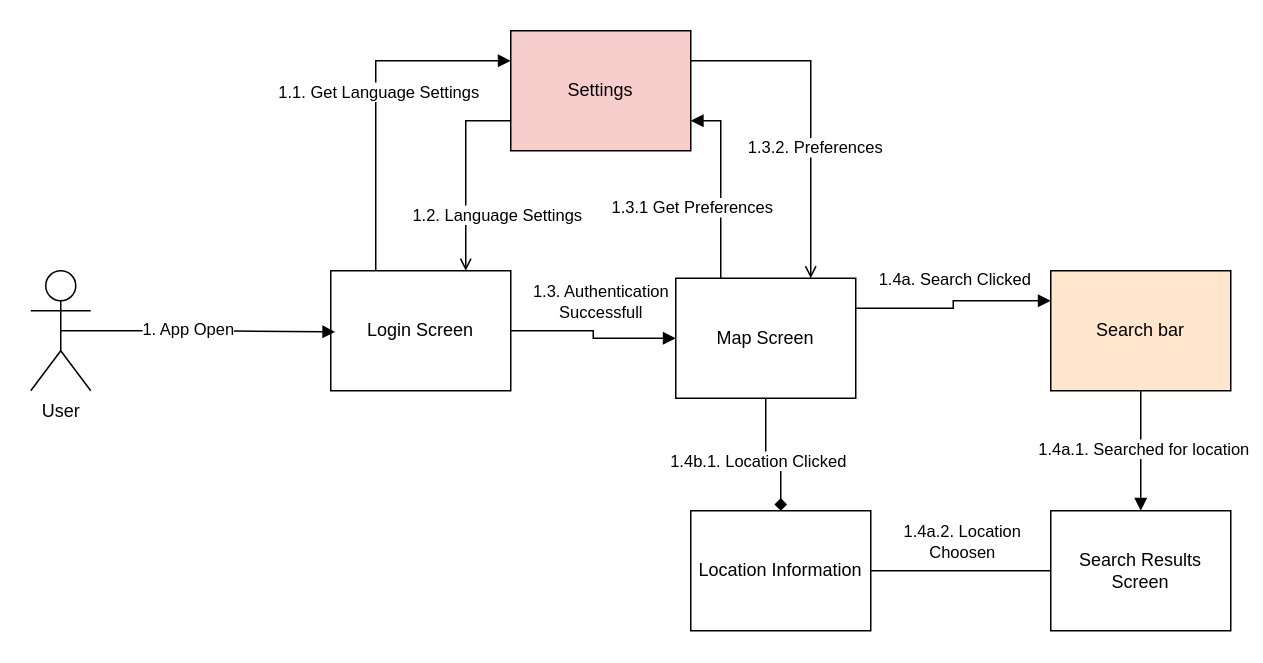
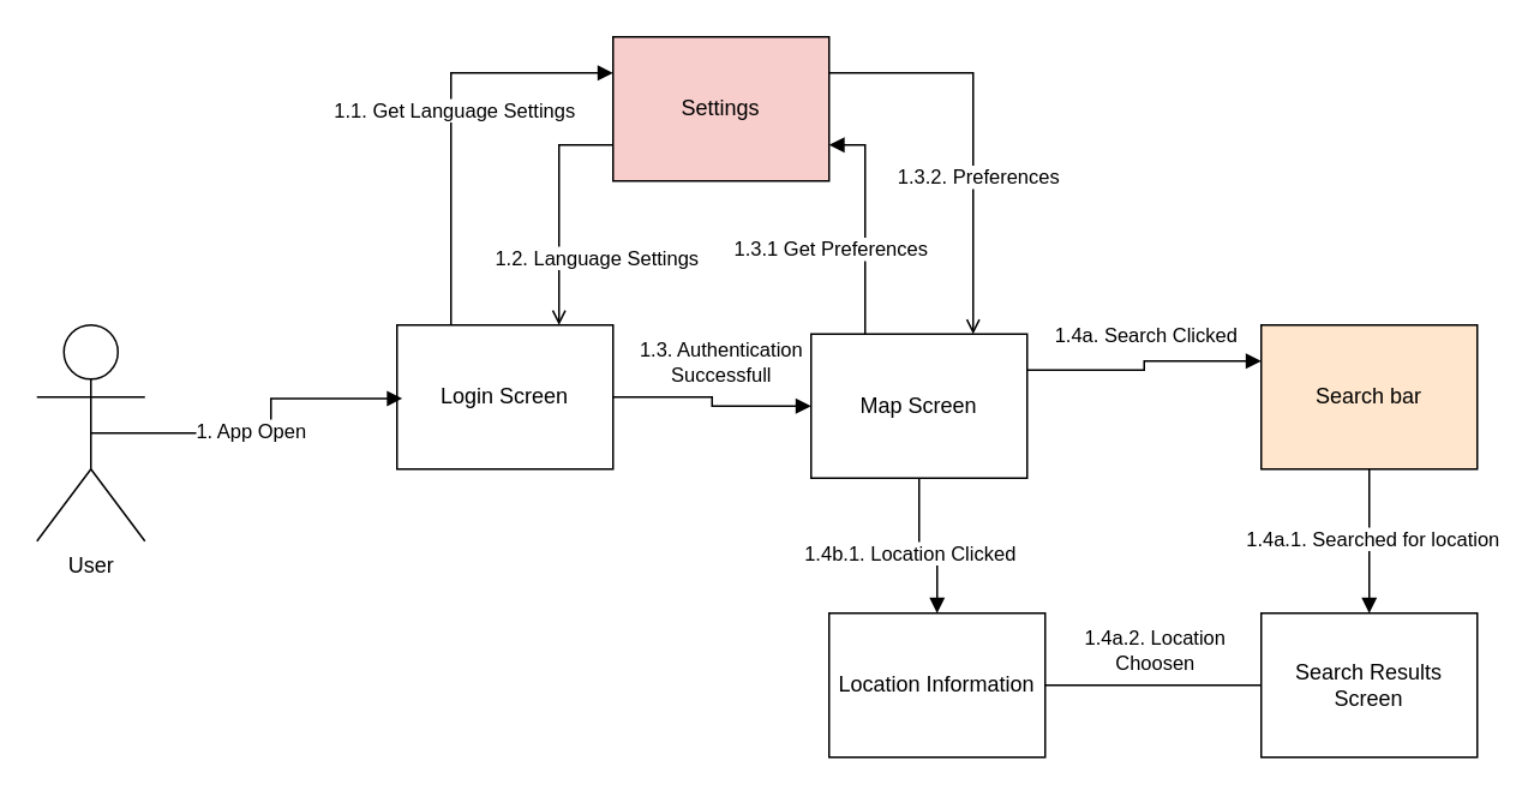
  <mxCell id="0" />
  <mxCell id="1" parent="0" />
- <mxCell id="2" value="User" style="shape=umlActor;verticalLabelPosition=bottom;verticalAlign=top;html=1;outlineConnect=0;" vertex="1" parent="1"><mxGeometry x="20" y="180" width="40" height="80" as="geometry" /></mxCell>
+ <mxCell id="2" value="User" style="shape=umlActor;verticalLabelPosition=bottom;verticalAlign=top;html=1;outlineConnect=0;" vertex="1" parent="1"><mxGeometry x="20" y="180" width="60" height="120" as="geometry" /></mxCell>
  <mxCell id="3" style="edgeStyle=orthogonalEdgeStyle;rounded=0;orthogonalLoop=1;jettySize=auto;html=1;exitX=1;exitY=0.5;exitDx=0;exitDy=0;entryX=0;entryY=0.5;entryDx=0;entryDy=0;endArrow=block;endFill=1;" edge="1" parent="1" source="7" target="14"><mxGeometry relative="1" as="geometry" /></mxCell>
  <mxCell id="4" value="1.3. Authentication&lt;br&gt;Successfull" style="edgeLabel;html=1;align=center;verticalAlign=middle;resizable=0;points=[];" vertex="1" connectable="0" parent="3"><mxGeometry x="-0.623" relative="1" as="geometry"><mxPoint x="37" y="-20" as="offset" /></mxGeometry></mxCell>
  <mxCell id="5" style="edgeStyle=orthogonalEdgeStyle;rounded=0;orthogonalLoop=1;jettySize=auto;html=1;exitX=0.25;exitY=0;exitDx=0;exitDy=0;entryX=0;entryY=0.25;entryDx=0;entryDy=0;endArrow=block;endFill=1;" edge="1" parent="1" source="7" target="23"><mxGeometry relative="1" as="geometry" /></mxCell>
  <mxCell id="6" value="1.1. Get Language Settings" style="edgeLabel;html=1;align=center;verticalAlign=middle;resizable=0;points=[];" vertex="1" connectable="0" parent="5"><mxGeometry x="0.002" y="-1" relative="1" as="geometry"><mxPoint y="-5" as="offset" /></mxGeometry></mxCell>
  <mxCell id="7" value="Login Screen" style="rounded=0;whiteSpace=wrap;html=1;" vertex="1" parent="1"><mxGeometry x="220" y="180" width="120" height="80" as="geometry" /></mxCell>
- <mxCell id="8" style="edgeStyle=orthogonalEdgeStyle;rounded=0;orthogonalLoop=1;jettySize=auto;html=1;exitX=0.5;exitY=1;exitDx=0;exitDy=0;entryX=0.5;entryY=0;entryDx=0;entryDy=0;endArrow=diamond;endFill=1;" edge="1" parent="1" source="14" target="15"><mxGeometry relative="1" as="geometry" /></mxCell>
+ <mxCell id="8" style="edgeStyle=orthogonalEdgeStyle;rounded=0;orthogonalLoop=1;jettySize=auto;html=1;exitX=0.5;exitY=1;exitDx=0;exitDy=0;entryX=0.5;entryY=0;entryDx=0;entryDy=0;endArrow=block;endFill=1;" edge="1" parent="1" source="14" target="15"><mxGeometry relative="1" as="geometry" /></mxCell>
  <mxCell id="9" value="1.4b.1. Location Clicked" style="edgeLabel;html=1;align=center;verticalAlign=middle;resizable=0;points=[];" vertex="1" connectable="0" parent="8"><mxGeometry x="-0.055" y="-2" relative="1" as="geometry"><mxPoint x="-8" y="2" as="offset" /></mxGeometry></mxCell>
  <mxCell id="10" style="edgeStyle=orthogonalEdgeStyle;rounded=0;orthogonalLoop=1;jettySize=auto;html=1;exitX=1;exitY=0.25;exitDx=0;exitDy=0;entryX=0;entryY=0.25;entryDx=0;entryDy=0;endArrow=block;endFill=1;" edge="1" parent="1" source="14" target="18"><mxGeometry relative="1" as="geometry" /></mxCell>
  <mxCell id="11" value="1.4a. Search Clicked" style="edgeLabel;html=1;align=center;verticalAlign=middle;resizable=0;points=[];" vertex="1" connectable="0" parent="10"><mxGeometry x="-0.35" relative="1" as="geometry"><mxPoint x="21" y="-20" as="offset" /></mxGeometry></mxCell>
  <mxCell id="12" style="edgeStyle=orthogonalEdgeStyle;rounded=0;orthogonalLoop=1;jettySize=auto;html=1;exitX=0.25;exitY=0;exitDx=0;exitDy=0;entryX=1;entryY=0.75;entryDx=0;entryDy=0;endArrow=block;endFill=1;" edge="1" parent="1" source="14" target="23"><mxGeometry relative="1" as="geometry" /></mxCell>
  <mxCell id="13" value="1.3.1 Get Preferences" style="edgeLabel;html=1;align=center;verticalAlign=middle;resizable=0;points=[];" vertex="1" connectable="0" parent="12"><mxGeometry x="-0.077" y="-1" relative="1" as="geometry"><mxPoint x="-21" y="10" as="offset" /></mxGeometry></mxCell>
  <mxCell id="14" value="Map Screen" style="rounded=0;whiteSpace=wrap;html=1;" vertex="1" parent="1"><mxGeometry x="450" y="185" width="120" height="80" as="geometry" /></mxCell>
  <mxCell id="15" value="Location Information" style="rounded=0;whiteSpace=wrap;html=1;" vertex="1" parent="1"><mxGeometry x="460" y="340" width="120" height="80" as="geometry" /></mxCell>
  <mxCell id="16" style="edgeStyle=orthogonalEdgeStyle;rounded=0;orthogonalLoop=1;jettySize=auto;html=1;exitX=0.5;exitY=1;exitDx=0;exitDy=0;entryX=0.5;entryY=0;entryDx=0;entryDy=0;endArrow=block;endFill=1;" edge="1" parent="1" source="18" target="26"><mxGeometry relative="1" as="geometry" /></mxCell>
  <mxCell id="17" value="1.4a.1. Searched for location" style="edgeLabel;html=1;align=center;verticalAlign=middle;resizable=0;points=[];" vertex="1" connectable="0" parent="16"><mxGeometry x="-0.055" y="1" relative="1" as="geometry"><mxPoint as="offset" /></mxGeometry></mxCell>
  <mxCell id="18" value="Search bar" style="rounded=0;whiteSpace=wrap;html=1;fillColor=#ffe6cc;" vertex="1" parent="1"><mxGeometry x="700" y="180" width="120" height="80" as="geometry" /></mxCell>
  <mxCell id="19" style="edgeStyle=orthogonalEdgeStyle;rounded=0;orthogonalLoop=1;jettySize=auto;html=1;exitX=0;exitY=0.75;exitDx=0;exitDy=0;entryX=0.75;entryY=0;entryDx=0;entryDy=0;endArrow=open;endFill=0;" edge="1" parent="1" source="23" target="7"><mxGeometry relative="1" as="geometry" /></mxCell>
  <mxCell id="20" value="1.2. Language Settings" style="edgeLabel;html=1;align=center;verticalAlign=middle;resizable=0;points=[];" vertex="1" connectable="0" parent="19"><mxGeometry x="0.421" y="1" relative="1" as="geometry"><mxPoint x="19" as="offset" /></mxGeometry></mxCell>
  <mxCell id="21" style="edgeStyle=orthogonalEdgeStyle;rounded=0;orthogonalLoop=1;jettySize=auto;html=1;exitX=1;exitY=0.25;exitDx=0;exitDy=0;entryX=0.75;entryY=0;entryDx=0;entryDy=0;endArrow=open;endFill=0;" edge="1" parent="1" source="23" target="14"><mxGeometry relative="1" as="geometry" /></mxCell>
  <mxCell id="22" value="1.3.2. Preferences" style="edgeLabel;html=1;align=center;verticalAlign=middle;resizable=0;points=[];" vertex="1" connectable="0" parent="21"><mxGeometry x="0.115" y="2" relative="1" as="geometry"><mxPoint y="12" as="offset" /></mxGeometry></mxCell>
  <mxCell id="23" value="Settings" style="rounded=0;whiteSpace=wrap;html=1;fillColor=#f8cecc;" vertex="1" parent="1"><mxGeometry x="340" y="20" width="120" height="80" as="geometry" /></mxCell>
  <mxCell id="24" style="edgeStyle=orthogonalEdgeStyle;rounded=0;orthogonalLoop=1;jettySize=auto;html=1;exitX=0;exitY=0.5;exitDx=0;exitDy=0;entryX=1;entryY=0.5;entryDx=0;entryDy=0;endArrow=none;endFill=0;" edge="1" parent="1" source="26" target="15"><mxGeometry relative="1" as="geometry"><Array as="points"><mxPoint x="670" y="380" /><mxPoint x="670" y="380" /></Array></mxGeometry></mxCell>
  <mxCell id="25" value="1.4a.2. Location&lt;br&gt;Choosen" style="edgeLabel;html=1;align=center;verticalAlign=middle;resizable=0;points=[];" vertex="1" connectable="0" parent="24"><mxGeometry x="-0.188" relative="1" as="geometry"><mxPoint x="-11" y="-20" as="offset" /></mxGeometry></mxCell>
  <mxCell id="26" value="Search Results Screen" style="rounded=0;whiteSpace=wrap;html=1;" vertex="1" parent="1"><mxGeometry x="700" y="340" width="120" height="80" as="geometry" /></mxCell>
  <mxCell id="27" style="edgeStyle=orthogonalEdgeStyle;rounded=0;orthogonalLoop=1;jettySize=auto;html=1;exitX=0.5;exitY=0.5;exitDx=0;exitDy=0;exitPerimeter=0;entryX=0.025;entryY=0.51;entryDx=0;entryDy=0;entryPerimeter=0;endArrow=block;endFill=1;" edge="1" parent="1" source="2" target="7"><mxGeometry relative="1" as="geometry" /></mxCell>
  <mxCell id="28" value="1. App Open" style="edgeLabel;html=1;align=center;verticalAlign=middle;resizable=0;points=[];" vertex="1" connectable="0" parent="27"><mxGeometry x="-0.088" y="2" relative="1" as="geometry"><mxPoint as="offset" /></mxGeometry></mxCell>
